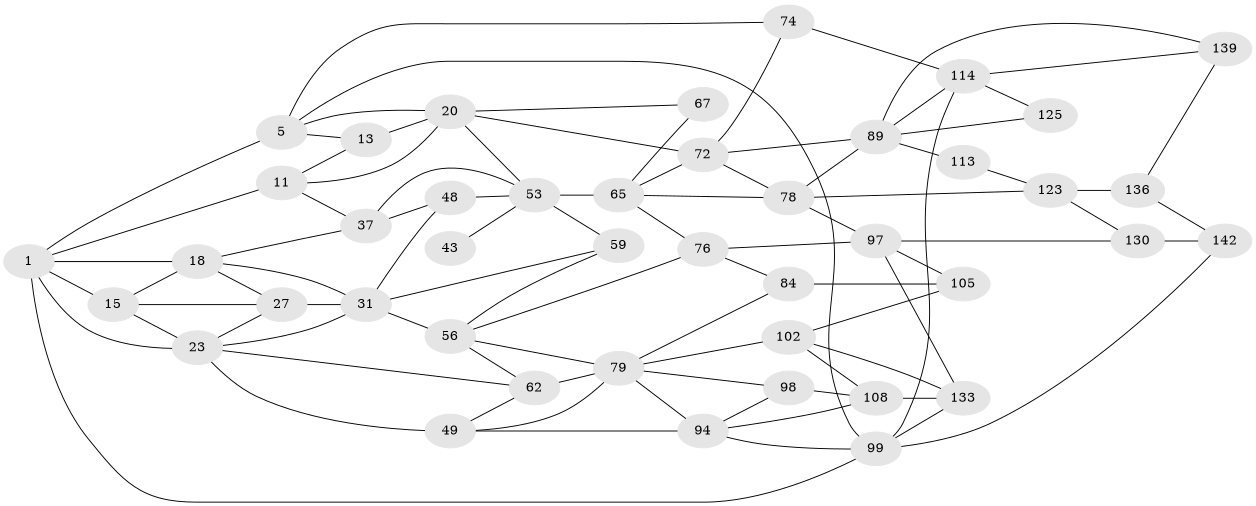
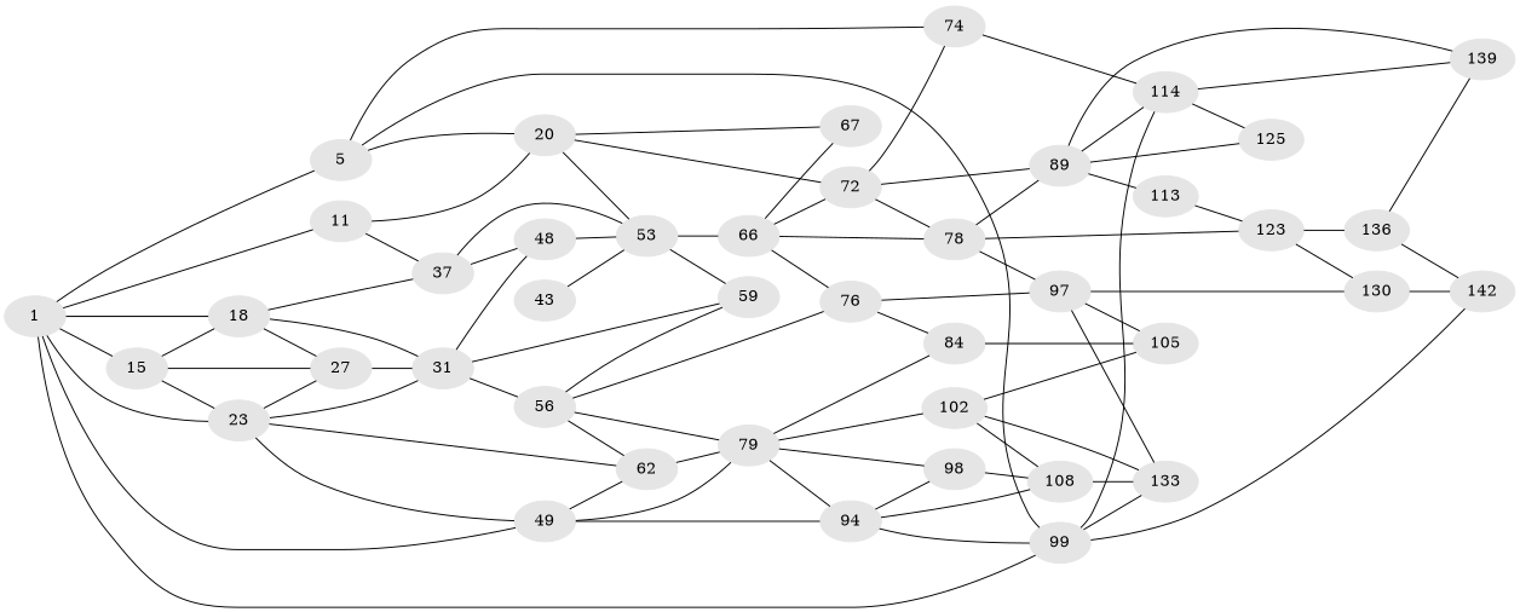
  graph {
    rankdir=LR
    node [color=gray90 style=filled]
    1 [super="+2+8"]
    5 [super="+22+6"]
    11 [super="+12+39"]
    15 [super="+16"]
    18 [super="+28"]
    23 [super="+50+24"]
    49 [super="+60"]
    99 [super="+120+141"]
-   13 [super="+19"]
    20 [super="+21+35"]
    74
    37 [super="+38+45"]
    27 [super="+29"]
    31 [super="+32+52"]
    62 [super="+63"]
    79 [super="+80+83"]
    94 [super="+100+95"]
    114 [super="+115"]
    133 [super="+134+135"]
    142 [super="+143+144"]
    67
    72 [super="+73+75"]
    53 [super="+55+54"]
    48
    56 [super="+57+71"]
    59
    43
    78 [super="+91"]
    89 [super="+110+90"]
    76 [super="+86"]
-   65 [super="+77+66"]
+   65 [super="+77+66" label=66]
    84 [super="+101+85"]
    98
    102 [super="+103"]
    108 [super="+109+121"]
    97 [super="+106"]
    123 [super="+124+132"]
    n38 [label=113]
    125 [super="+126"]
    139 [super="+140"]
    105
    130 [super="+131"]
    136 [super="+137"]
    1 -- 5 [weight=2]
    1 -- 11
    1 -- 15
    1 -- 18 [weight=2]
    1 -- 23
+   1 -- 49
    1 -- 99
    5 -- 99
-   5 -- 13 [weight=2]
    5 -- 20
    5 -- 74
-   11 -- 13
    11 -- 20
    11 -- 37
    15 -- 18
    15 -- 23 [weight=2]
    15 -- 27
    18 -- 37
    18 -- 27
    18 -- 31
    23 -- 49
    23 -- 27
    23 -- 31 [weight=2]
    23 -- 62
    49 -- 62
    49 -- 79
    49 -- 94
    99 -- 114 [weight=2]
    99 -- 133 [weight=2]
    99 -- 142
-   13 -- 20
    20 -- 67 [weight=2]
    20 -- 72
    20 -- 53
    74 -- 114
    37 -- 53
    37 -- 48
    27 -- 31
    31 -- 48
    31 -- 56
    31 -- 59
    62 -- 79
    79 -- 94
    79 -- 84
    79 -- 98
    79 -- 102
    94 -- 99
    94 -- 98
    94 -- 108
    114 -- 125 [weight=2]
    114 -- 139
    72 -- 74
    72 -- 78
    72 -- 89 [weight=2]
    53 -- 59
    53 -- 65 [weight=2]
    48 -- 53
    56 -- 62
    56 -- 79 [weight=2]
    56 -- 59
    56 -- 76
    43 -- 53
    78 -- 89
    78 -- 97
    78 -- 123
    89 -- 114
    89 -- n38 [weight=2]
    89 -- 125 [weight=2]
    89 -- 139 [weight=2]
    76 -- 84
    76 -- 97
    65 -- 67
    65 -- 72
    65 -- 78 [weight=2]
    65 -- 76
    84 -- 105
    98 -- 108
    102 -- 133
    102 -- 108 [weight=2]
    102 -- 105
    108 -- 133
    97 -- 133
    97 -- 105
    97 -- 130
    123 -- 130
    123 -- 136 [weight=2]
    n38 -- 123
    130 -- 142 [weight=2]
    136 -- 142
    136 -- 139
  }
